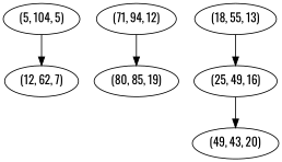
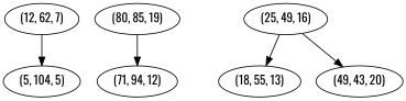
  digraph {
    fontname=Oswald
    node [fontname=Oswald]
    edge [fontname=Oswald]
    "(5, 104, 5)"
    "(12, 62, 7)"
    "(71, 94, 12)"
    "(80, 85, 19)"
    "(18, 55, 13)"
    "(25, 49, 16)"
    n7 [label="(49, 43, 20)"]
-   "(5, 104, 5)" -> "(12, 62, 7)"
-   "(71, 94, 12)" -> "(80, 85, 19)"
-   "(18, 55, 13)" -> "(25, 49, 16)"
+   "(12, 62, 7)" -> "(5, 104, 5)"
+   "(80, 85, 19)" -> "(71, 94, 12)"
+   "(25, 49, 16)" -> "(18, 55, 13)"
    "(25, 49, 16)" -> n7
  }
